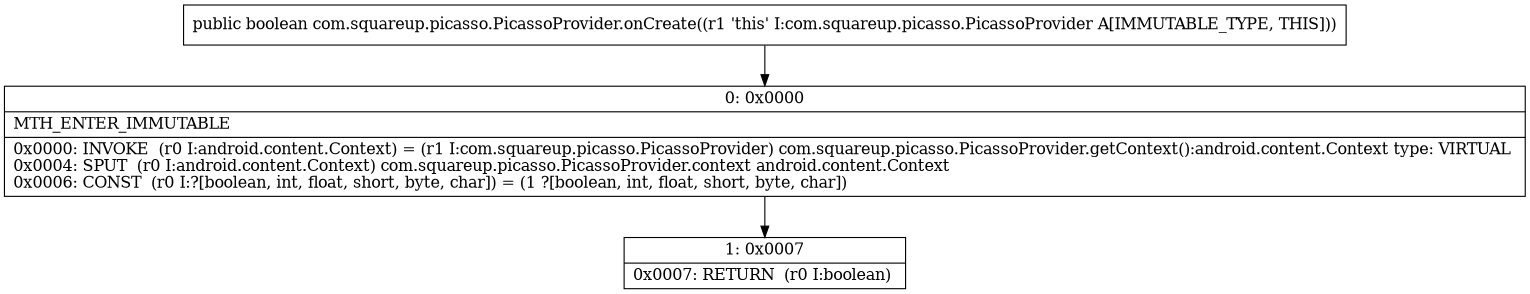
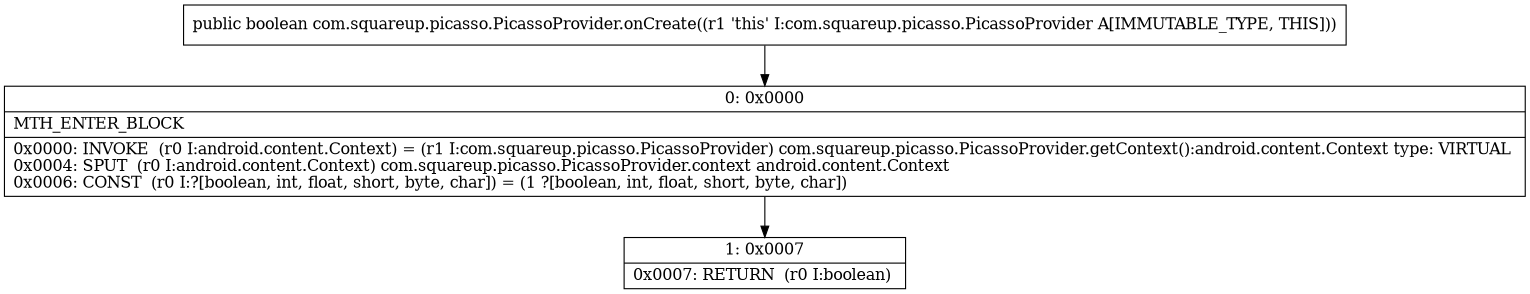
  digraph {
    node [shape=record]
-   n1 [label="{0\:\ 0x0000|MTH_ENTER_IMMUTABLE\l|0x0000: INVOKE  (r0 I:android.content.Context) = (r1 I:com.squareup.picasso.PicassoProvider) com.squareup.picasso.PicassoProvider.getContext():android.content.Context type: VIRTUAL \l0x0004: SPUT  (r0 I:android.content.Context) com.squareup.picasso.PicassoProvider.context android.content.Context \l0x0006: CONST  (r0 I:?[boolean, int, float, short, byte, char]) = (1 ?[boolean, int, float, short, byte, char]) \l}"]
+   n1 [label="{0\:\ 0x0000|MTH_ENTER_BLOCK\l|0x0000: INVOKE  (r0 I:android.content.Context) = (r1 I:com.squareup.picasso.PicassoProvider) com.squareup.picasso.PicassoProvider.getContext():android.content.Context type: VIRTUAL \l0x0004: SPUT  (r0 I:android.content.Context) com.squareup.picasso.PicassoProvider.context android.content.Context \l0x0006: CONST  (r0 I:?[boolean, int, float, short, byte, char]) = (1 ?[boolean, int, float, short, byte, char]) \l}"]
    n2 [label="{1\:\ 0x0007|0x0007: RETURN  (r0 I:boolean) \l}"]
    n3 [label="{public boolean com.squareup.picasso.PicassoProvider.onCreate((r1 'this' I:com.squareup.picasso.PicassoProvider A[IMMUTABLE_TYPE, THIS])) }"]
    n1 -> n2
    n3 -> n1
  }
